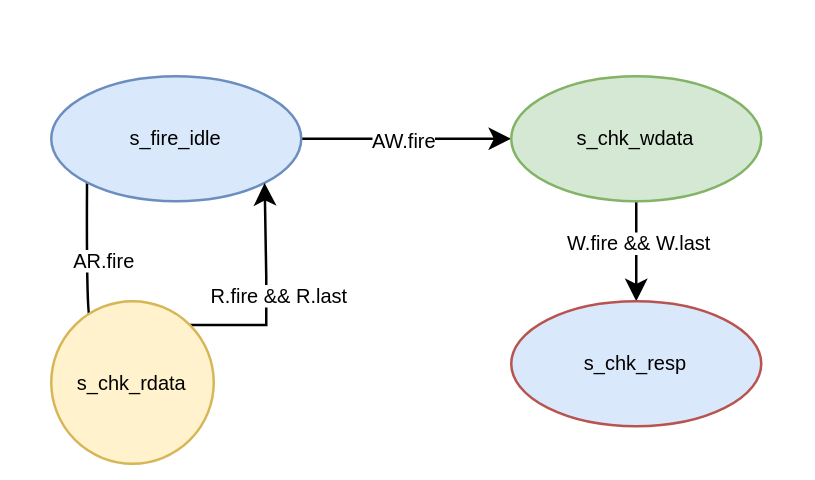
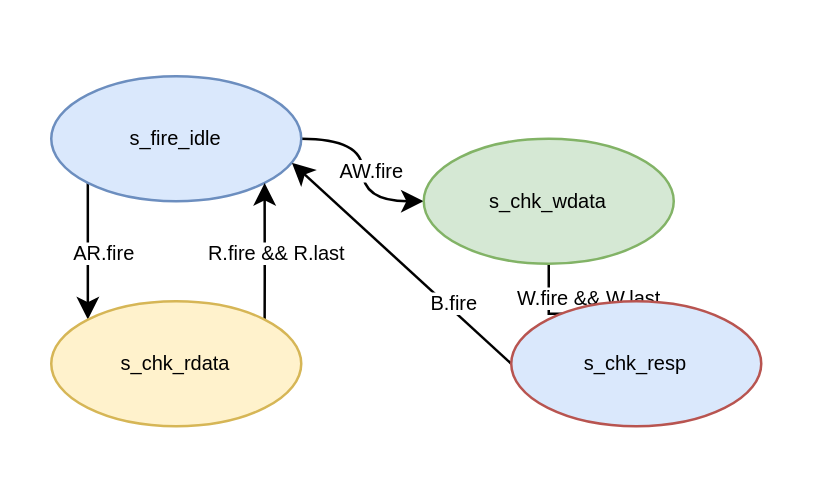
  <mxCell id="0" />
  <mxCell id="1" parent="0" />
  <mxCell id="2" style="edgeStyle=orthogonalEdgeStyle;rounded=0;orthogonalLoop=1;jettySize=auto;html=1;entryX=0;entryY=0;entryDx=0;entryDy=0;exitX=0;exitY=1;exitDx=0;exitDy=0;curved=1;" parent="1" source="6" target="9" edge="1"><mxGeometry relative="1" as="geometry"><Array as="points"><mxPoint x="34" y="20" /><mxPoint x="34" y="20" /></Array></mxGeometry></mxCell>
  <mxCell id="3" value="AR.fire" style="edgeLabel;html=1;align=center;verticalAlign=middle;resizable=0;points=[];fontSize=8;" parent="2" vertex="1" connectable="0"><mxGeometry y="-1" relative="1" as="geometry"><mxPoint x="7" y="53" as="offset" /></mxGeometry></mxCell>
  <mxCell id="4" style="edgeStyle=orthogonalEdgeStyle;rounded=0;orthogonalLoop=1;jettySize=auto;html=1;exitX=1;exitY=0.5;exitDx=0;exitDy=0;entryX=0;entryY=0.5;entryDx=0;entryDy=0;curved=1;fontSize=8;" parent="1" source="6" target="12" edge="1"><mxGeometry relative="1" as="geometry" /></mxCell>
  <mxCell id="5" value="AW.fire" style="edgeLabel;html=1;align=center;verticalAlign=middle;resizable=0;points=[];fontSize=8;" parent="4" vertex="1" connectable="0"><mxGeometry x="-0.062" y="2" relative="1" as="geometry"><mxPoint x="1" y="2" as="offset" /></mxGeometry></mxCell>
  <mxCell id="6" value="s_fire_idle" style="ellipse;whiteSpace=wrap;html=1;fillColor=#dae8fc;strokeColor=#6c8ebf;fontSize=8;" parent="1" vertex="1"><mxGeometry x="20" y="30" width="100" height="50" as="geometry" /></mxCell>
  <mxCell id="7" style="edgeStyle=orthogonalEdgeStyle;rounded=0;orthogonalLoop=1;jettySize=auto;html=1;exitX=1;exitY=0;exitDx=0;exitDy=0;entryX=1;entryY=1;entryDx=0;entryDy=0;curved=0;fontSize=8;" parent="1" source="9" target="6" edge="1"><mxGeometry relative="1" as="geometry"><Array as="points"><mxPoint x="106" y="110" /><mxPoint x="106" y="110" /></Array></mxGeometry></mxCell>
  <mxCell id="8" value="R.fire &amp;amp;&amp;amp; R.last" style="edgeLabel;html=1;align=center;verticalAlign=middle;resizable=0;points=[];fontSize=8;" parent="7" vertex="1" connectable="0"><mxGeometry x="0.013" y="1" relative="1" as="geometry"><mxPoint x="5" y="1" as="offset" /></mxGeometry></mxCell>
- <mxCell id="9" value="s_chk_rdata" style="ellipse;whiteSpace=wrap;html=1;fillColor=#fff2cc;strokeColor=#d6b656;fontSize=8;" parent="1" vertex="1"><mxGeometry x="20" y="120" width="65" height="65" as="geometry" /></mxCell>
+ <mxCell id="9" value="s_chk_rdata" style="ellipse;whiteSpace=wrap;html=1;fillColor=#fff2cc;strokeColor=#d6b656;fontSize=8;" parent="1" vertex="1"><mxGeometry x="20" y="120" width="100" height="50" as="geometry" /></mxCell>
  <mxCell id="10" style="edgeStyle=orthogonalEdgeStyle;rounded=0;orthogonalLoop=1;jettySize=auto;html=1;entryX=0.5;entryY=0;entryDx=0;entryDy=0;fontSize=8;" parent="1" source="12" target="15" edge="1"><mxGeometry relative="1" as="geometry"><mxPoint x="204" y="145" as="targetPoint" /></mxGeometry></mxCell>
  <mxCell id="11" value="W.fire &amp;amp;&amp;amp; W.last" style="edgeLabel;html=1;align=center;verticalAlign=middle;resizable=0;points=[];fontSize=8;" parent="10" vertex="1" connectable="0"><mxGeometry x="0.151" relative="1" as="geometry"><mxPoint y="-7" as="offset" /></mxGeometry></mxCell>
- <mxCell id="12" value="s_chk_wdata" style="ellipse;whiteSpace=wrap;html=1;fillColor=#d5e8d4;strokeColor=#82b366;fontSize=8;" parent="1" vertex="1"><mxGeometry x="204" y="30" width="100" height="50" as="geometry" /></mxCell>
+ <mxCell id="12" value="s_chk_wdata" style="ellipse;whiteSpace=wrap;html=1;fillColor=#d5e8d4;strokeColor=#82b366;fontSize=8;" parent="1" vertex="1"><mxGeometry x="169" y="55" width="100" height="50" as="geometry" /></mxCell>
+ <mxCell id="13" style="rounded=0;orthogonalLoop=1;jettySize=auto;html=1;exitX=0;exitY=0.5;exitDx=0;exitDy=0;entryX=0.963;entryY=0.693;entryDx=0;entryDy=0;entryPerimeter=0;fontSize=8;" parent="1" source="15" target="6" edge="1"><mxGeometry relative="1" as="geometry"><mxPoint x="70" y="80" as="targetPoint" /></mxGeometry></mxCell>
+ <mxCell id="14" value="B.fire" style="edgeLabel;html=1;align=center;verticalAlign=middle;resizable=0;points=[];fontSize=8;" parent="13" vertex="1" connectable="0"><mxGeometry x="-0.003" y="-1" relative="1" as="geometry"><mxPoint x="19" y="16" as="offset" /></mxGeometry></mxCell>
  <mxCell id="15" value="s_chk_resp" style="ellipse;whiteSpace=wrap;html=1;fillColor=#dae8fc;strokeColor=#b85450;fontSize=8;" parent="1" vertex="1"><mxGeometry x="204" y="120" width="100" height="50" as="geometry" /></mxCell>
